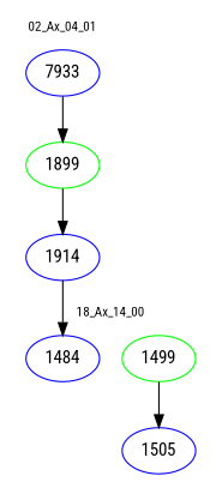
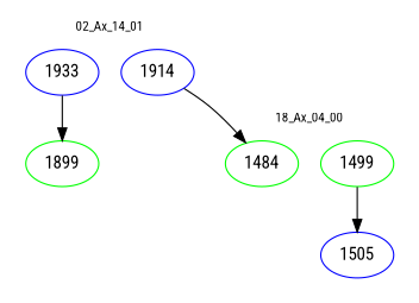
  digraph {
    fontname="Roboto Condensed"
    node [color=blue fontname="Roboto Condensed"]
    edge [color=black fontname="Roboto Condensed"]
    n1 [color=green label=1499]
-   n2 [label=1484]
+   n2 [color=green label=1484]
    n3 [label=1505]
    n4 [color=green label=1899]
    n5 [label=1914]
-   n6 [label=7933]
+   n6 [label=1933]
    subgraph cluster_1 {
      color=white
      fontsize=10
-     label="18_Ax_14_00"
+     label="18_Ax_04_00"
      n1
      n2
      n3
    }
    subgraph cluster_2 {
      color=white
      fontsize=10
-     label="02_Ax_04_01"
+     label="02_Ax_14_01"
      n4
      n5
      n6
    }
    n1 -> n3
-   n4 -> n5
    n5 -> n2
    n6 -> n4
  }
